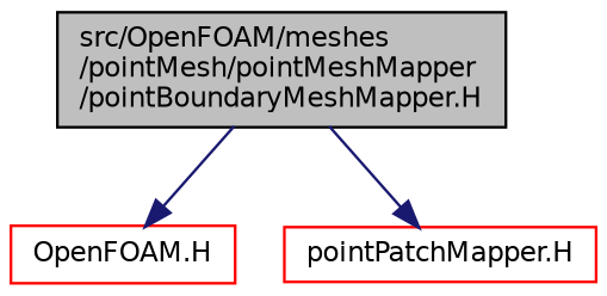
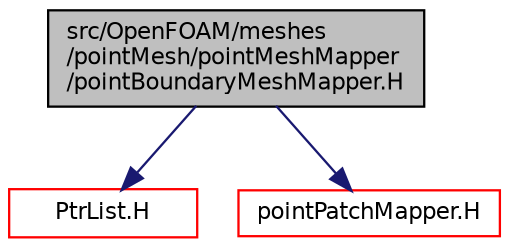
  digraph {
    node [color=red fontname=Helvetica fontsize=10 shape=record]
    edge [color=midnightblue fontname=Helvetica fontsize=10 labelfontname=Helvetica labelfontsize=10 style=solid]
    n1 [color=black fillcolor=grey75 fontcolor=black height=0.2 label="src/OpenFOAM/meshes\l/pointMesh/pointMeshMapper\l/pointBoundaryMeshMapper.H" style=filled width=0.4]
-   n2 [height=0.2 label="OpenFOAM.H" width=0.4]
+   n2 [height=0.2 label="PtrList.H" width=0.4]
    n3 [height=0.2 label="pointPatchMapper.H" width=0.4]
    n1 -> n2
    n1 -> n3
  }
